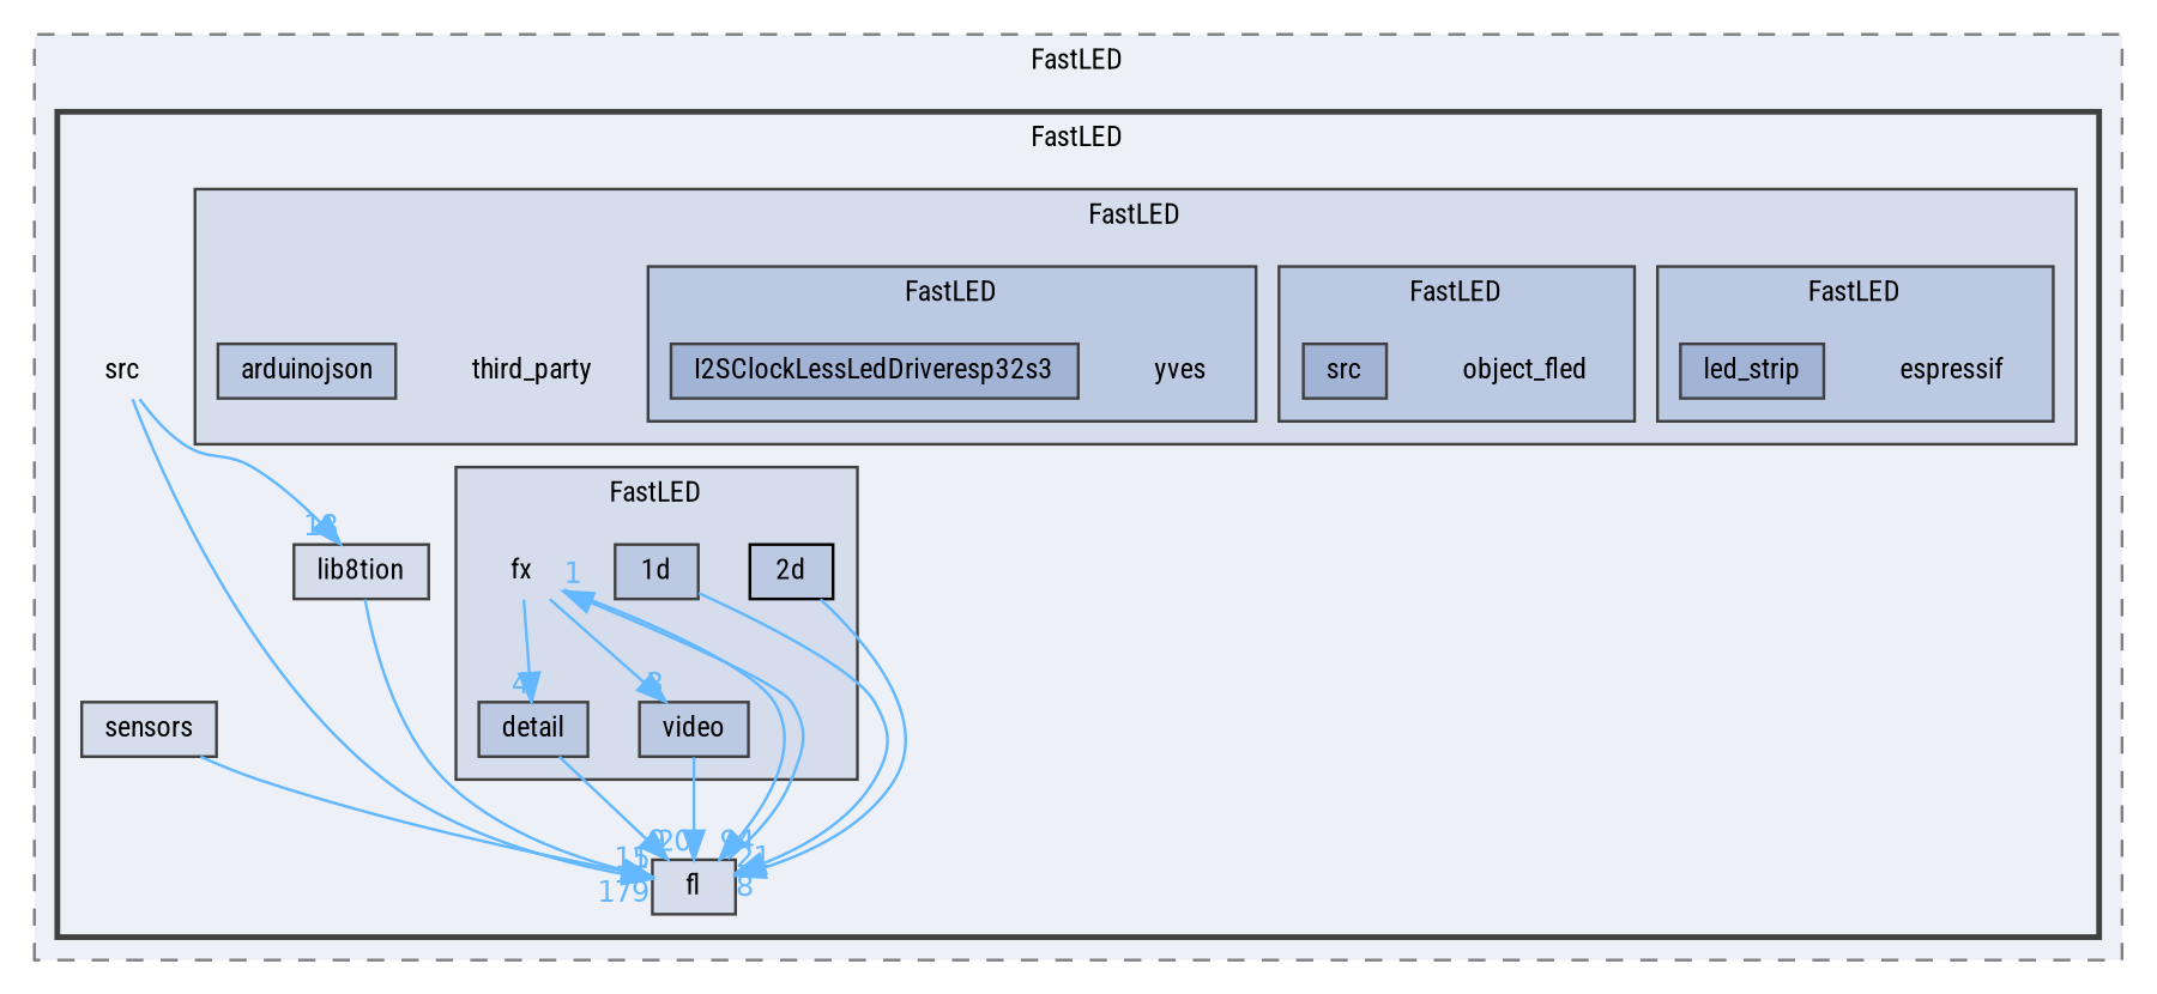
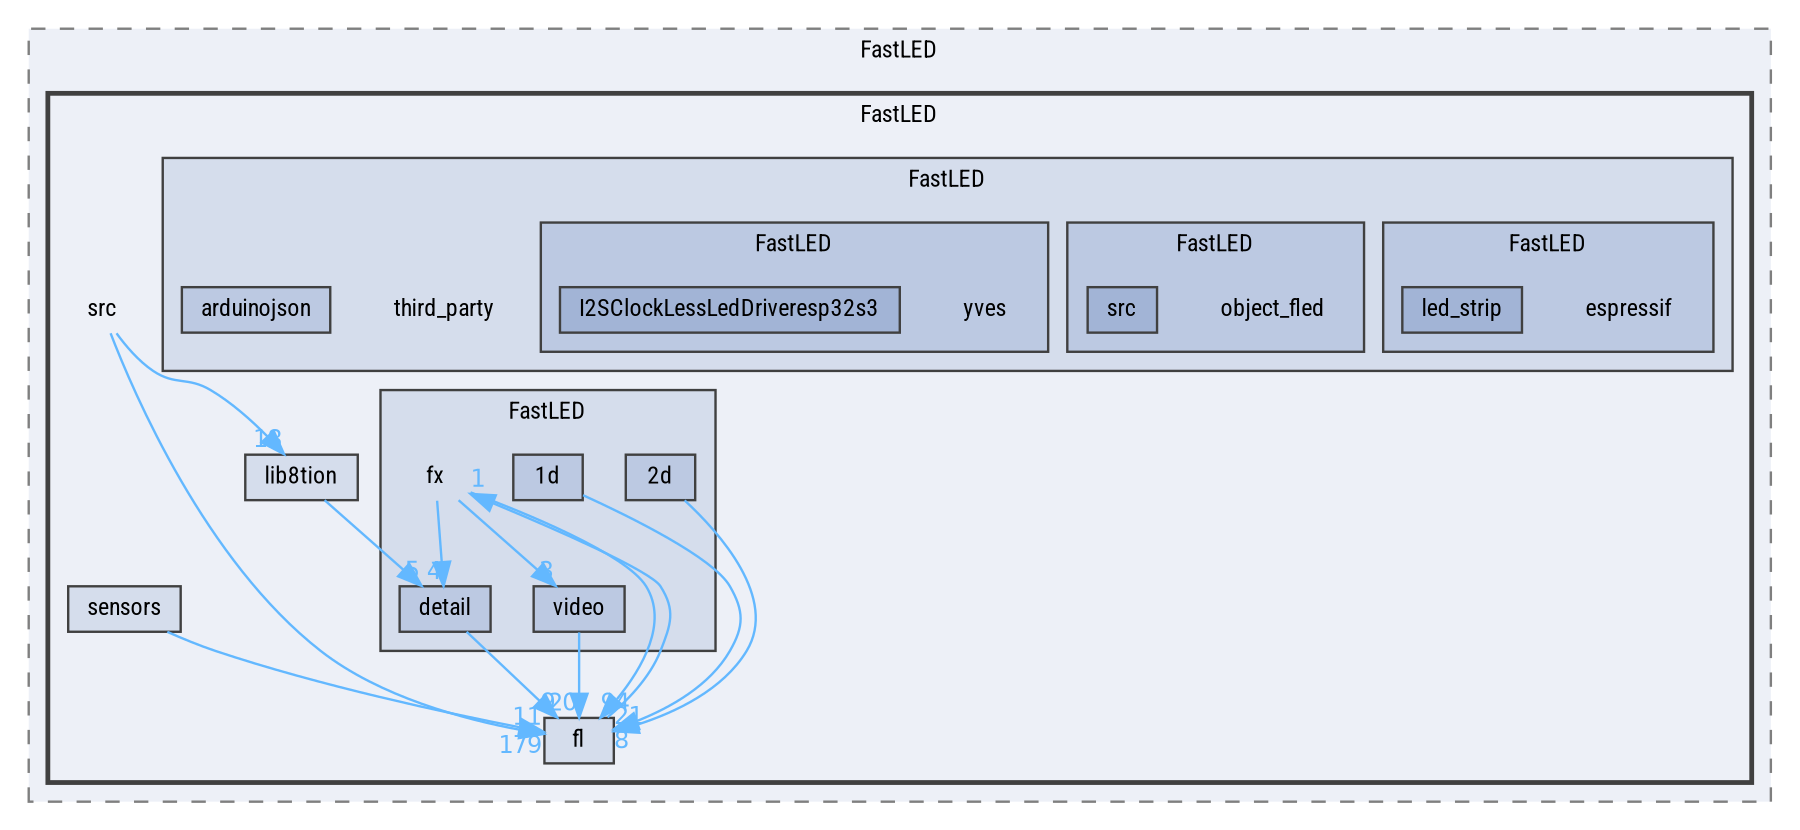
  digraph {
    compound=true
    fontname="Roboto Condensed"
    node [fontname="Roboto Condensed" fontsize=10 shape=box color=grey25 style=filled]
    edge [color=steelblue1 fontcolor=steelblue1 fontname="Roboto Condensed" fontsize=10 labeldistance=1.5 labelfontname=Helvetica labelfontsize=10]
    n1 [height=0.2 label=fx shape=plaintext width=0.4 color="" style=""]
    n2 [fillcolor="#bcc9e2" height=0.2 label="1d" width=0.4]
-   n3 [color=black fillcolor="#bcc9e2" height=0.2 label="2d" width=0.4]
+   n3 [fillcolor="#bcc9e2" height=0.2 label="2d" width=0.4]
    n4 [fillcolor="#bcc9e2" height=0.2 label=detail width=0.4]
    n5 [fillcolor="#bcc9e2" height=0.2 label=video width=0.4]
    n6 [height=0.2 label=espressif shape=plaintext width=0.4 color="" style=""]
    n7 [fillcolor="#a2b4d6" height=0.2 label=led_strip width=0.4]
    n8 [height=0.2 label=object_fled shape=plaintext width=0.4 style=""]
    n9 [fillcolor="#a2b4d6" height=0.2 label=src width=0.4]
    n10 [height=0.2 label=yves shape=plaintext width=0.4 color="" style=""]
    n11 [fillcolor="#a2b4d6" height=0.2 label=I2SClockLessLedDriveresp32s3 width=0.4]
    n12 [height=0.2 label=third_party shape=plaintext width=0.4 color="" style=""]
    n13 [fillcolor="#bcc9e2" height=0.2 label=arduinojson width=0.4]
    n14 [height=0.2 label=src shape=plaintext width=0.4 color="" style=""]
    n15 [fillcolor="#d5ddec" height=0.2 label=fl width=0.4]
    n16 [fillcolor="#d5ddec" height=0.2 label=lib8tion width=0.4]
    n17 [fillcolor="#d5ddec" height=0.2 label=sensors width=0.4]
    subgraph cluster_1 {
      bgcolor="#edf0f7"
      fontsize=10
      label=FastLED
      pencolor=grey50
      style="filled,dashed"
      subgraph cluster_2 {
        bgcolor="#edf0f7"
        fontsize=10
        label=FastLED
        pencolor=grey25
        style="filled,bold"
        n14
        n15
        n16
        n17
        subgraph cluster_3 {
          bgcolor="#d5ddec"
          fontsize=10
          label=FastLED
          pencolor=grey25
          style=filled
          n1
          n2
          n3
          n4
          n5
        }
        subgraph cluster_4 {
          bgcolor="#d5ddec"
          fontsize=10
          label=FastLED
          pencolor=grey25
          style=filled
          n12
          n13
          subgraph cluster_5 {
            bgcolor="#bcc9e2"
            fontsize=10
            label=FastLED
            pencolor=grey25
            style=filled
            n6
            n7
          }
          subgraph cluster_6 {
            bgcolor="#bcc9e2"
            fontsize=10
            label=FastLED
            pencolor=grey25
            style=filled
            n8
            n9
          }
          subgraph cluster_7 {
            bgcolor="#bcc9e2"
            fontsize=10
            label=FastLED
            pencolor=grey25
            style=filled
            n10
            n11
          }
        }
      }
    }
    n1 -> n4 [headlabel=4]
    n1 -> n5 [headlabel=3]
    n1 -> n15 [headlabel=94]
    n2 -> n15 [headlabel=8]
    n3 -> n15 [headlabel=21]
    n4 -> n15 [headlabel=9]
    n5 -> n15 [headlabel=20]
    n14 -> n15 [headlabel=179]
    n14 -> n16 [headlabel=18]
    n15 -> n1 [headlabel=1]
-   n16 -> n15 [headlabel=5]
+   n16 -> n4 [headlabel=5]
    n17 -> n15 [headlabel=11]
  }
